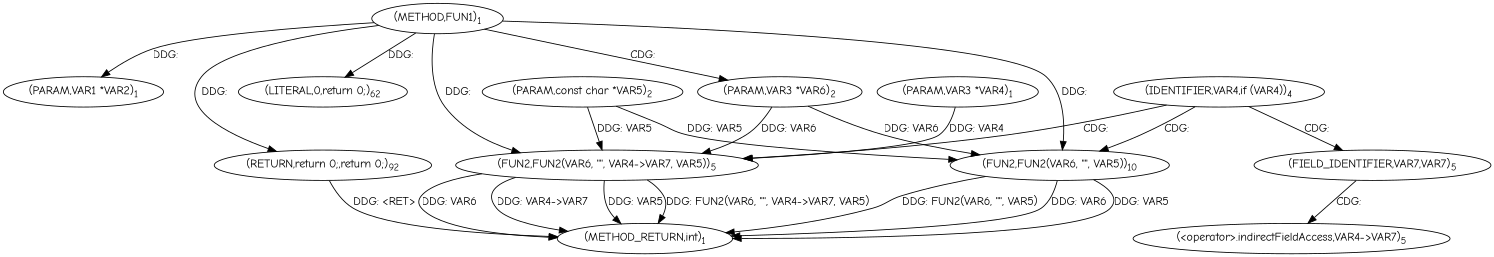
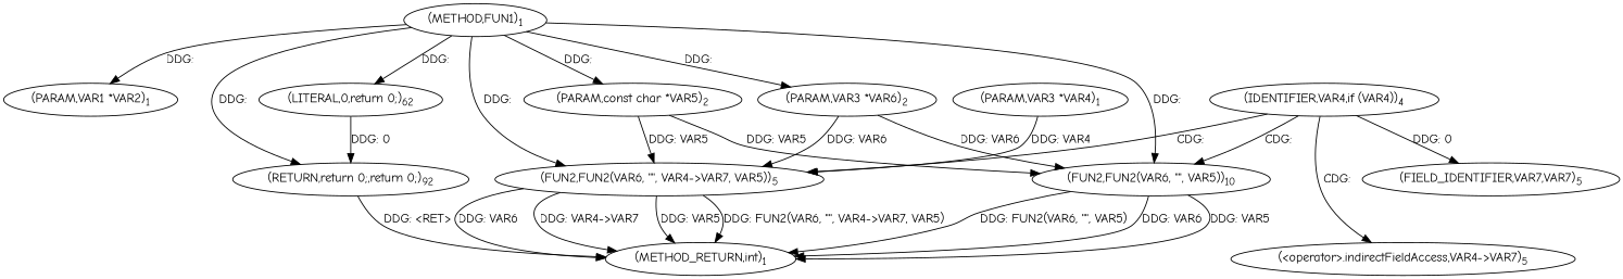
  digraph {
    fontname="Comic Neue"
    node [fontname="Comic Neue"]
    edge [fontname="Comic Neue"]
    n1 [label=<(METHOD,FUN1)<SUB>1</SUB>>]
    n2 [label=<(PARAM,VAR1 *VAR2)<SUB>1</SUB>>]
    n3 [label=<(PARAM,const char *VAR5)<SUB>2</SUB>>]
    n4 [label=<(PARAM,VAR3 *VAR6)<SUB>2</SUB>>]
    n5 [label=<(RETURN,return 0;,return 0;)<SUB>92</SUB>>]
    n6 [label=<(LITERAL,0,return 0;)<SUB>62</SUB>>]
    n7 [label=<(FUN2,FUN2(VAR6, &quot;&quot;, VAR4-&gt;VAR7, VAR5))<SUB>5</SUB>>]
    n8 [label=<(FUN2,FUN2(VAR6, &quot;&quot;, VAR5))<SUB>10</SUB>>]
    n9 [label=<(PARAM,VAR3 *VAR4)<SUB>1</SUB>>]
    n10 [label=<(METHOD_RETURN,int)<SUB>1</SUB>>]
    n11 [label=<(IDENTIFIER,VAR4,if (VAR4))<SUB>4</SUB>>]
    n12 [label=<(&lt;operator&gt;.indirectFieldAccess,VAR4-&gt;VAR7)<SUB>5</SUB>>]
    n13 [label=<(FIELD_IDENTIFIER,VAR7,VAR7)<SUB>5</SUB>>]
    n1 -> n2 [label="DDG: "]
-   n1 -> n4 [label="CDG: "]
+   n1 -> n3 [label="DDG: "]
+   n1 -> n4 [label="DDG: "]
    n1 -> n5 [label="DDG: "]
    n1 -> n6 [label="DDG: "]
    n1 -> n7 [label="DDG: "]
    n1 -> n8 [label="DDG: "]
    n3 -> n7 [label="DDG: VAR5"]
    n3 -> n8 [label="DDG: VAR5"]
    n4 -> n7 [label="DDG: VAR6"]
    n4 -> n8 [label="DDG: VAR6"]
    n5 -> n10 [label="DDG: &lt;RET&gt;"]
+   n6 -> n5 [label="DDG: 0"]
    n7 -> n10 [label="DDG: VAR6"]
    n7 -> n10 [label="DDG: VAR4-&gt;VAR7"]
    n7 -> n10 [label="DDG: VAR5"]
    n7 -> n10 [label="DDG: FUN2(VAR6, &quot;&quot;, VAR4-&gt;VAR7, VAR5)"]
    n8 -> n10 [label="DDG: VAR6"]
    n8 -> n10 [label="DDG: VAR5"]
    n8 -> n10 [label="DDG: FUN2(VAR6, &quot;&quot;, VAR5)"]
    n9 -> n7 [label="DDG: VAR4"]
    n11 -> n7 [label="CDG: "]
    n11 -> n8 [label="CDG: "]
-   n13 -> n12 [label="CDG: "]
-   n11 -> n13 [label="CDG: "]
+   n11 -> n12 [label="CDG: "]
+   n11 -> n13 [label="DDG: 0"]
  }
